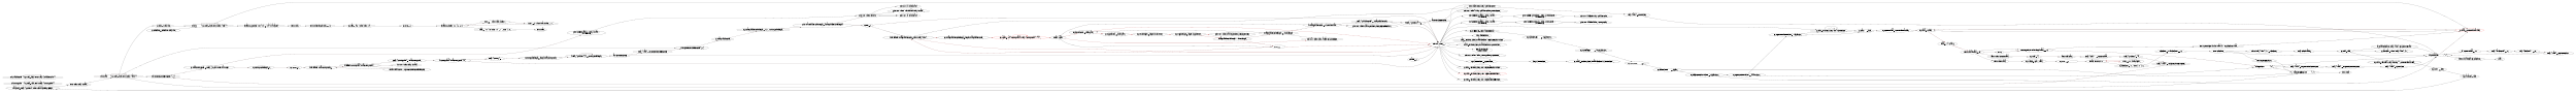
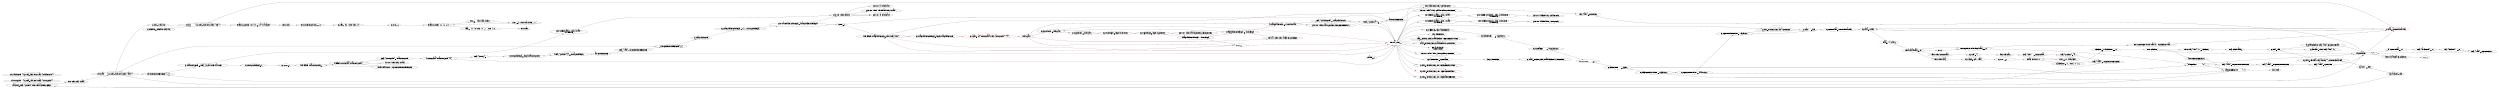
  digraph {
    rankdir=LR
    node [color="0,1,0"]
    edge [color="0,1,0.0227272727272727" w=97.7272727272727]
    n1 [label="$array_ref = $self->{'positions'} unless ref $array_ref eq 'ARRAY';"]
    n2 [color="0,1,0.0107368469238281" label="return unless $self->is_valid;"]
    n3 [color="0,1,0.0427978515625" label="sub is_valid         { my $self = shift; return $self->{'valid'} }"]
    n4 [label="$checksum = 'X' if $checksum == 10;"]
    n5 [color="0,1,0.0200340270996094" label="return $checksum;"]
    n6 [label="sub GOOD_ISBN              {  1 };"]
-   n7 [color="0,1,0.0103401184082031" label="return BAD_CHECKSUM;"]
+   n7 [color="0,1,0.0103401184082031" label="return DEBUG_CHECKSUM;"]
    n8 [label="substr($self->{'isbn'}, 9, 1) = $checksum;"]
    n9 [label="$count = 1;"]
    n10 [color="0,1,0.0145668029785156" label="print \"ok \", $test++, \"\n\";"]
    n11 [label="while( defined( $trial_publisher_code = substr($self->{'isbn'}, "]
    n12 [label="$isbn->fix_checksum;"]
    n13 [label="$valid = Business::ISBN::is_valid_checksum( $BAD_CHECKSUM_ISBN );"]
    n14 [label="$valid = Business::ISBN::is_valid_checksum( $GOOD_ISBN );"]
    n15 [label="END {print \"not ok 1\n\" unless $loaded;}"]
    n16 [color="0,1,0.0190170288085938" label="my $isbn = Business::ISBN->new( $GOOD_ISBN );"]
    n17 [label="my $SHORT_ISBN = $GOOD_ISBN;"]
    n18 [label="my $VERBOSE = $ENV{ISBN_DEBUG};"]
    n19 [label="my $isbn = Business::ISBN->new( $BAD_CHECKSUM_ISBN );"]
    n20 [color="0,1,1" label="my $isbn = Business::ISBN->new( $BAD_COUNTRY_ISBN );"]
    n21 [label="my $isbn = Business::ISBN->new( $BAD_PUBLISHER_ISBN );"]
    n22 [label="print STDERR \"is valid is \", $isbn->is_valid, \"\n\" if $VERBOSE;"]
    n23 [label="print STDERR \"is_valid is \", $isbn->is_valid, \"\n\" if $VERBOSE;"]
    n24 [label="print \"not \" unless ( $isbn->country_code eq $COUNTRY );"]
    n25 [label="print \"not \" unless ( $isbn->publisher_code eq $PUBLISHER );"]
    n26 [label="return $self unless $self->{publisher_code};"]
    n27 [label="my $trial_publisher_code_length = length $trial_publisher_code;"]
    n28 [color="0,1,0.0200248718261719" label="$count++; 	"]
    n29 [label="$country_code_length = length $trial_country_code;"]
    n30 [label="${$self->{'positions'}}[2] = $country_code_length;"]
    n31 [label="last COUNTRY_CODE;"]
    n32 [color="0,1,0.0215057373046875" label="$data =~ s/[^0-9X]//g;"]
    n33 [color="0,1,0.0280364990234375" label="return $data if $data =~ m/"]
    n34 [color="0,1,0.0630218505859375" label="return BAD_ISBN unless length $data == 10;"]
    n35 [label="return unless $common_data;"]
    n36 [label="return unless $data;"]
    n37 [color="0,1,0.00755157470703125" label="return;"]
    n38 [color="0,1,0.00496902465820312" label="$ean .= ( 10 * ( int( $sum / 10 ) + 1 ) - $sum ) % 10;"]
    n39 [label="return $ean;"]
    n40 [color="0,1,0.00124588012695312" label="$loaded = 1;"]
    n41 [label="$self->_check_validity;"]
    n42 [color="0,1,0.00100173950195312" label="my $self = shift;"]
    n43 [color="0,1,0.0103401184082031" label="if( is_valid_checksum $self->{'isbn'} eq GOOD_ISBN and "]
    n44 [color="0,1,0.0116371154785156" label="my $isbn = ref $self ? $self->as_string([]) : _common_format $self;"]
    n45 [label="my $last_char = substr($self->{'isbn'}, 9, 1);"]
    n46 [label="$self->{'article_code'} = $1;"]
    n47 [label="$self->{'checksum'}     = $2;"]
    n48 [color="0,1,0.0316764831542969" label="$self->{'valid'} = BAD_CHECKSUM "]
    n49 [label="$self->{'country'} =  "]
    n50 [label="$self->{'country_code'} = $trial_country_code;"]
    n51 [color="0,1,0.002069091796875" label="${$country_data{ $trial_country_code }}[0];"]
    n52 [label="$self->{'isbn'}      = $common_data;"]
    n53 [label="$self->{'positions'} = [9];"]
    n54 [color="0,1,0.0545387268066406" label="$self->{'valid'}  = INVALID_COUNTRY_CODE;"]
    n55 [label="sub INVALID_COUNTRY_CODE   { -2 };"]
    n56 [label="$self->{'publisher_code'} = $trial_publisher_code;"]
    n57 [label="${$self->{'positions'}}[1] = "]
    n58 [label="last PUBLISHER_CODE;"]
    n59 [label="my $trial_country_code  = undef;  # try this to see what we get"]
    n60 [color="0,1,0.0237419128417969" label="if ( $common_data =~ m/  "]
    n61 [color="0,1,1" label="my $data = _common_format shift;"]
    n62 [label="return 0 if $last_char eq $checksum;"]
    n63 [color="0,1,0.00995864868164062" label="$self->{'valid'} = GOOD_ISBN"]
    n64 [color="0,1,0.0326988220214844" label="$self->{'valid'} = GOOD_ISBN;"]
    n65 [label="$self->{'valid'} = INVALID_COUNTRY_CODE"]
    n66 [label="$self->{'valid'} = INVALID_PUBLISHER_CODE"]
    n67 [color="0,1,0.04610595703125" label="$self->{'valid'} = INVALID_PUBLISHER_CODE;"]
    n68 [label="sub INVALID_PUBLISHER_CODE { -3 };"]
    n69 [label="my $trial_publisher_code;"]
    n70 [label="$sum +=     substr($ean, $index, 1);"]
    n71 [color="0,1,0.00919952392578125" label="$sum += 3 * substr($ean, $index + 1, 1);"]
    n72 [label="foreach my $index ( 0, 2, 4, 6, 8, 10 )"]
    n73 [color="0,1,0.0395286560058594" label="$sum += $_ * (shift @digits);"]
    n74 [label="foreach( reverse 2..10 )"]
    n75 [label="my $checksum = (11 - ($sum % 11))%11;"]
    n76 [label="$trial_publisher_code_length <  $lower_length;"]
    n77 [color="0,1,0.0101753234863281" label="$trial_publisher_code_length >= $lower_length "]
    n78 [color="0,1,0.00919952392578125" label="if( $trial_publisher_code >= $lower_bound and"]
    n79 [label="my $lower_bound  = shift @pairs;"]
    n80 [label="print \"not \" unless $isbn->as_ean eq $GOOD_EAN;"]
    n81 [label="print \"not \" unless $valid eq Business::ISBN::BAD_CHECKSUM;"]
-   n82 [label="foreach( @pairs )"]
+   n82 [label="while( @pairs )"]
    n83 [label="my $upper_bound  = shift @pairs;"]
    n84 [label="bless $self, $class;"]
    n85 [label="chop $SHORT_ISBN;"]
    n86 [label="my $valid = Business::ISBN::is_valid_checksum( $SHORT_ISBN );"]
    n87 [label="foreach my $position ( sort { $b <=> $a } @$array_ref )"]
    n88 [label="return $isbn;"]
    n89 [label="return unless length $isbn == 10;"]
    n90 [label="if(defined $country_data{ $trial_country_code } )"]
    n91 [label="print \"not \" unless $isbn->is_valid;"]
    n92 [color="0,1,0.00679397583007812" label="return $self if $count > $MAX_COUNTRY_CODE_LENGTH;"]
    n93 [label="while( defined ($trial_country_code = "]
    n94 [color="0,1,0.000620269775390625" label="my $BAD_CHECKSUM_ISBN  = \"1565922572\";"]
    n95 [color="0,1,0.000864410400390625" label="my $BAD_COUNTRY_ISBN   = \"9990122572\";"]
    n96 [color="0,1,0.000482940673828125" label="my $BAD_PUBLISHER_ISBN = \"1456922572\";"]
    n97 [color="0,1,0.0501335144042969" label="sub BAD_ISBN               {  0 };"]
    n98 [label="my $class       = shift;"]
    n99 [label="sub BAD_CHECKSUM           { -1 };"]
    n100 [label="my $common_data = _common_format shift;"]
    n101 [label="my $COUNTRY            = \"1\";"]
    n102 [color="0,1,0.000879669189453125" label="my $PUBLISHER          = \"56592\";"]
    n103 [label="my $GOOD_EAN           = \"9781565922570\";"]
    n104 [label="my $GOOD_ISBN          = \"1565922573\";"]
    n105 [label="return $self;"]
    n106 [label="my $array_ref = shift;"]
    n107 [color="0,1,0.0104774475097656" label="my $checksum = _checksum $self->isbn;"]
    n108 [label="sub isbn             { my $self = shift; return $self->{'isbn'} }"]
    n109 [label="my $data = uc shift;"]
    n110 [label="my $count = 1;"]
    n111 [label="my $country_code_length = 0;"]
    n112 [label="my $ean = '978' . substr($isbn, 0, 9);"]
    n113 [label="my $sum = 0;"]
    n114 [color="0,1,0.0103401184082031" label="my $isbn = $self->isbn;"]
    n115 [label="my $self      = shift;"]
    n116 [label="my $lower_length = length $lower_bound;"]
    n117 [label="my $upper_length = length $upper_bound;"]
    n118 [label="print \"not \" unless $valid eq Business::ISBN::BAD_ISBN;"]
    n119 [label="my $max_publisher_code_length = 10 - 1 - $country_code_length;"]
    n120 [label="print \"Max Publisher Code Length = [$max_publisher_code_length]\n\""]
    n121 [color="0,1,0.000879669189453125" label="print \"not \" unless ref $isbn;"]
    n122 [label="my $self  = {};"]
    n123 [label="my $sum    = 0;		"]
    n124 [label="print STDERR \"valid is \", $isbn->is_valid, \"\n\" if $VERBOSE;"]
    n125 [color="0,1,1" label="my @pairs = @{${$country_data{ $self->{'country_code'} } }[1]};"]
    n126 [color="0,1,0.0192405700683594" label="my @digits = split //, $data;"]
    n127 [label="print STDERR \"country is \", $isbn->country_code, \"\n\" if $VERBOSE;"]
    n128 [label="print \"not \" if defined $isbn->country_code;"]
    n129 [label="print STDERR \"publisher is \", $isbn->publisher_code, \"\n\" if $VERBOSE;"]
    n130 [label="print \"not \" if defined $isbn->publisher_code;"]
    n131 [label="print \"not \" if ( ref $isbn and"]
    n132 [label="print \"not \" if ( ref $isbn and "]
    n133 [label="print \"not \" unless ( ref $isbn and $isbn->is_valid );"]
    n134 [label="return GOOD_ISBN if substr($data, 9, 1) eq _checksum $data;"]
-   n135 [label="what 1;"]
+   n135 [label="return 1;"]
    n136 [label="sub country_code     { my $self = shift; return $self->{'country_code'} }"]
    n137 [label="sub publisher_code   { my $self = shift; return $self->{'publisher_code'} }"]
    n1 -> n2
    n2 -> n3
    n3 -> n3 [color="0,1,0.136363636363636" w=86.3636363636364]
    n3 -> n55
    n3 -> n68
    n3 -> n99
    n3 -> n114
    n4 -> n5 [color="0,1,0.0681818181818182" w=93.1818181818182]
    n5 -> n6
    n5 -> n7
    n5 -> n8
    n6 -> n60 [color="0,1,0.0681818181818182" w=93.1818181818182]
    n6 -> n61 [color="0,1,0.113636363636364" w=88.6363636363636]
    n6 -> n62
    n7 -> n99
    n8 -> n41
    n9 -> n10 [color="0,1,0.0909090909090909" w=90.9090909090909]
    n9 -> n11 [color="0,1,0.0909090909090909" w=90.9090909090909]
    n10 -> n12
    n10 -> n13
    n10 -> n14
    n10 -> n15
    n10 -> n16
    n10 -> n17
    n10 -> n18
    n10 -> n19
    n10 -> n20
    n10 -> n21
    n10 -> n22
    n10 -> n23
    n10 -> n24
    n10 -> n25
    n11 -> n10 [color="0,1,0.5" w=50]
    n11 -> n26
    n11 -> n27 [color="0,1,0.5" w=50]
    n16 -> n16
    n16 -> n16
    n16 -> n98
    n17 -> n17
    n17 -> n85
    n18 -> n104
    n19 -> n19
    n20 -> n20
    n21 -> n21
    n22 -> n129
    n23 -> n127
    n26 -> n64 [color="0,1,0.0681818181818182" w=93.1818181818182]
    n27 -> n125 [color="0,1,0.5" w=50]
    n28 -> n10 [color="0,1,0.431818181818182" w=56.8181818181818]
    n28 -> n11 [color="0,1,0.431818181818182" w=56.8181818181818]
    n29 -> n30 [color="0,1,0.0909090909090909" w=90.9090909090909]
    n30 -> n30 [color="0,1,0.0909090909090909" w=90.9090909090909]
    n30 -> n31 [color="0,1,0.0909090909090909" w=90.9090909090909]
    n31 -> n10 [color="0,1,0.0909090909090909" w=90.9090909090909]
    n31 -> n67 [color="0,1,0.0909090909090909" w=90.9090909090909]
    n32 -> n33 [color="0,1,0.363636363636364" w=63.6363636363636]
    n33 -> n34 [color="0,1,0.0454545454545455" w=95.4545454545455]
    n33 -> n35 [color="0,1,0.113636363636364" w=88.6363636363636]
    n33 -> n36 [color="0,1,0.0681818181818182" w=93.1818181818182]
    n33 -> n37 [color="0,1,0.136363636363636" w=86.3636363636364]
    n34 -> n97 [color="0,1,0.136363636363636" w=86.3636363636364]
    n34 -> n134 [color="0,1,0.0454545454545455" w=95.4545454545455]
    n35 -> n122 [color="0,1,0.113636363636364" w=88.6363636363636]
    n36 -> n126 [color="0,1,0.0681818181818182" w=93.1818181818182]
    n37 -> n34 [color="0,1,0.136363636363636" w=86.3636363636364]
    n38 -> n39
    n40 -> n10
    n41 -> n42
    n42 -> n43
    n42 -> n44
    n42 -> n45
    n43 -> n6
    n44 -> n115
    n46 -> n47 [color="0,1,0.0681818181818182" w=93.1818181818182]
    n47 -> n48 [color="0,1,0.0681818181818182" w=93.1818181818182]
    n48 -> n6 [color="0,1,0.0681818181818182" w=93.1818181818182]
    n49 -> n29 [color="0,1,0.0909090909090909" w=90.9090909090909]
    n50 -> n51 [color="0,1,0.0909090909090909" w=90.9090909090909]
    n51 -> n10 [color="0,1,0.0909090909090909" w=90.9090909090909]
    n51 -> n49 [color="0,1,0.0909090909090909" w=90.9090909090909]
    n52 -> n53 [color="0,1,0.113636363636364" w=88.6363636363636]
    n53 -> n54 [color="0,1,0.113636363636364" w=88.6363636363636]
    n54 -> n55 [color="0,1,0.113636363636364" w=88.6363636363636]
    n55 -> n59 [color="0,1,0.113636363636364" w=88.6363636363636]
    n56 -> n10 [color="0,1,0.0681818181818182" w=93.1818181818182]
    n56 -> n57 [color="0,1,0.0681818181818182" w=93.1818181818182]
    n57 -> n10 [color="0,1,0.0681818181818182" w=93.1818181818182]
    n57 -> n57 [color="0,1,0.0681818181818182" w=93.1818181818182]
    n57 -> n58 [color="0,1,0.0681818181818182" w=93.1818181818182]
    n58 -> n26 [color="0,1,0.0681818181818182" w=93.1818181818182]
    n59 -> n111 [color="0,1,0.113636363636364" w=88.6363636363636]
    n59 -> n124 [color="0,1,0.113636363636364" w=88.6363636363636]
    n60 -> n46 [color="0,1,0.0681818181818182" w=93.1818181818182]
    n61 -> n109 [color="0,1,0.0681818181818182" w=93.1818181818182]
    n61 -> n109 [color="0,1,0.181818181818182" w=81.8181818181818]
    n62 -> n135
    n63 -> n6
    n64 -> n6 [color="0,1,0.0681818181818182" w=93.1818181818182]
    n65 -> n63
    n66 -> n65
    n67 -> n68 [color="0,1,0.0909090909090909" w=90.9090909090909]
    n68 -> n69 [color="0,1,0.0909090909090909" w=90.9090909090909]
    n69 -> n119 [color="0,1,0.0909090909090909" w=90.9090909090909]
    n70 -> n71 [color="0,1,0.136363636363636" w=86.3636363636364]
    n71 -> n72 [color="0,1,0.136363636363636" w=86.3636363636364]
    n72 -> n38
    n72 -> n70 [color="0,1,0.136363636363636" w=86.3636363636364]
    n73 -> n74 [color="0,1,0.613636363636364" w=38.6363636363636]
    n74 -> n73 [color="0,1,0.613636363636364" w=38.6363636363636]
    n74 -> n75 [color="0,1,0.0681818181818182" w=93.1818181818182]
    n75 -> n4 [color="0,1,0.0681818181818182" w=93.1818181818182]
    n76 -> n28 [color="0,1,0.409090909090909" w=59.0909090909091]
    n76 -> n77 [color="0,1,0.204545454545455" w=79.5454545454545]
    n77 -> n78 [color="0,1,0.136363636363636" w=86.3636363636364]
    n77 -> n79 [color="0,1,0.0681818181818182" w=93.1818181818182]
    n77 -> n80 [color="0,1,0.0681818181818182" w=93.1818181818182]
    n78 -> n56 [color="0,1,0.0681818181818182" w=93.1818181818182]
    n78 -> n81 [color="0,1,0.0681818181818182" w=93.1818181818182]
    n78 -> n82 [color="0,1,0.0681818181818182" w=93.1818181818182]
    n79 -> n10 [color="0,1,0.613636363636364" w=38.6363636363636]
    n79 -> n83 [color="0,1,0.613636363636364" w=38.6363636363636]
    n82 -> n28
    n82 -> n79 [color="0,1,0.545454545454545" w=45.4545454545455]
    n82 -> n80 [color="0,1,0.545454545454545" w=45.4545454545455]
    n83 -> n116 [color="0,1,0.613636363636364" w=38.6363636363636]
    n84 -> n52 [color="0,1,0.113636363636364" w=88.6363636363636]
    n85 -> n86
    n87 -> n88
    n88 -> n89
    n89 -> n112
    n90 -> n50 [color="0,1,0.0909090909090909" w=90.9090909090909]
    n90 -> n91 [color="0,1,0.0909090909090909" w=90.9090909090909]
    n90 -> n92 [color="0,1,0.113636363636364" w=88.6363636363636]
    n92 -> n93 [color="0,1,0.0909090909090909" w=90.9090909090909]
    n93 -> n90 [color="0,1,0.204545454545455" w=79.5454545454545]
    n94 -> n6
    n94 -> n95
    n95 -> n96
    n95 -> n97
    n96 -> n16
    n96 -> n98
    n97 -> n6
    n97 -> n66
    n97 -> n99 [color="0,1,0.0681818181818182" w=93.1818181818182]
    n98 -> n100 [color="0,1,0.113636363636364" w=88.6363636363636]
    n99 -> n105 [color="0,1,0.0681818181818182" w=93.1818181818182]
    n100 -> n109 [color="0,1,0.113636363636364" w=88.6363636363636]
    n101 -> n102
    n102 -> n94
    n102 -> n99
    n103 -> n101
    n104 -> n103
    n106 -> n1
    n107 -> n108
    n108 -> n61
    n108 -> n87
    n108 -> n108 [color="0,1,0.0454545454545455" w=95.4545454545455]
    n109 -> n32 [color="0,1,0.363636363636364" w=63.6363636363636]
    n110 -> n93 [color="0,1,0.113636363636364" w=88.6363636363636]
    n111 -> n110 [color="0,1,0.113636363636364" w=88.6363636363636]
    n112 -> n113
    n113 -> n72
    n114 -> n108
    n115 -> n106
    n116 -> n117 [color="0,1,0.613636363636364" w=38.6363636363636]
    n117 -> n76 [color="0,1,0.613636363636364" w=38.6363636363636]
    n117 -> n118 [color="0,1,0.613636363636364" w=38.6363636363636]
    n119 -> n120 [color="0,1,0.0909090909090909" w=90.9090909090909]
    n120 -> n9 [color="0,1,0.0909090909090909" w=90.9090909090909]
    n120 -> n121 [color="0,1,0.0909090909090909" w=90.9090909090909]
    n121 -> n131
    n121 -> n131
    n121 -> n132
    n121 -> n133
    n122 -> n84 [color="0,1,0.113636363636364" w=88.6363636363636]
    n123 -> n74 [color="0,1,0.0681818181818182" w=93.1818181818182]
    n124 -> n121
    n125 -> n82 [color="0,1,0.5" w=50]
    n125 -> n125 [color="0,1,1" w=0]
    n126 -> n123 [color="0,1,0.0681818181818182" w=93.1818181818182]
    n127 -> n128
    n129 -> n130
    n134 -> n61 [color="0,1,0.0454545454545455" w=95.4545454545455]
    n136 -> n136 [color="0,1,0.0454545454545455" w=95.4545454545455]
    n137 -> n137 [color="0,1,0.0454545454545455" w=95.4545454545455]
  }
